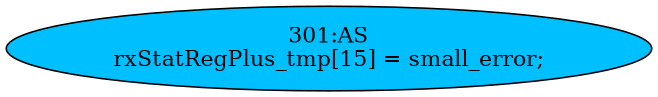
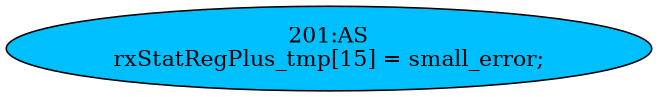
  strict digraph {
-   n1 [ast="<pyverilog.vparser.ast.Assign object at 0x7fd29a783d10>" def_var="['rxStatRegPlus_tmp']" fillcolor=deepskyblue label="301:AS\nrxStatRegPlus_tmp[15] = small_error;" statements="[]" style=filled typ=Assign use_var="['small_error']"]
+   n1 [ast="<pyverilog.vparser.ast.Assign object at 0x7fd29a783d10>" def_var="['rxStatRegPlus_tmp']" fillcolor=deepskyblue label="201:AS\nrxStatRegPlus_tmp[15] = small_error;" statements="[]" style=filled typ=Assign use_var="['small_error']"]
  }
